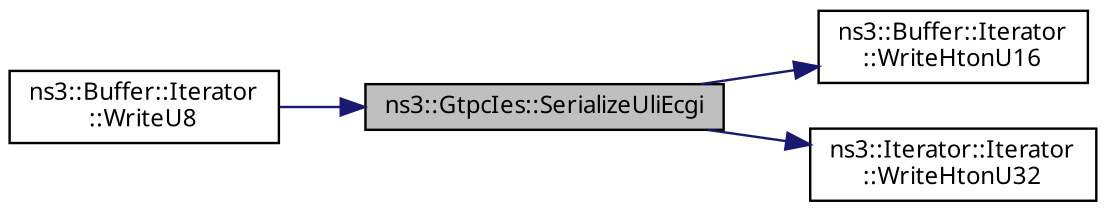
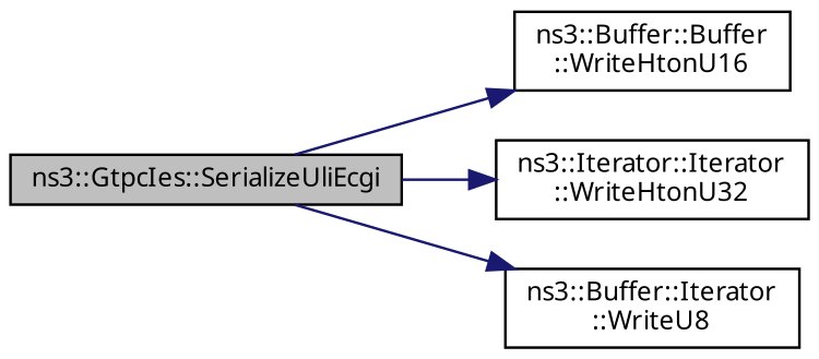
  digraph {
    fontname="Noto Sans"
    rankdir=LR
    node [color=black fillcolor=white fontname="Noto Sans" fontsize=10 shape=record style=filled]
    edge [color=midnightblue fontname="Noto Sans" fontsize=10 labelfontname=Helvetica labelfontsize=10 style=solid]
    n1 [fillcolor=grey75 fontcolor=black height=0.2 label="ns3::GtpcIes::SerializeUliEcgi" width=0.4]
-   n2 [height=0.2 label="ns3::Buffer::Iterator\l::WriteHtonU16" width=0.4]
+   n2 [height=0.2 label="ns3::Buffer::Buffer\l::WriteHtonU16" width=0.4]
    n3 [height=0.2 label="ns3::Iterator::Iterator\l::WriteHtonU32" width=0.4]
    n4 [height=0.2 label="ns3::Buffer::Iterator\l::WriteU8" width=0.4]
    n1 -> n2
    n1 -> n3
-   n4 -> n1
+   n1 -> n4
  }
